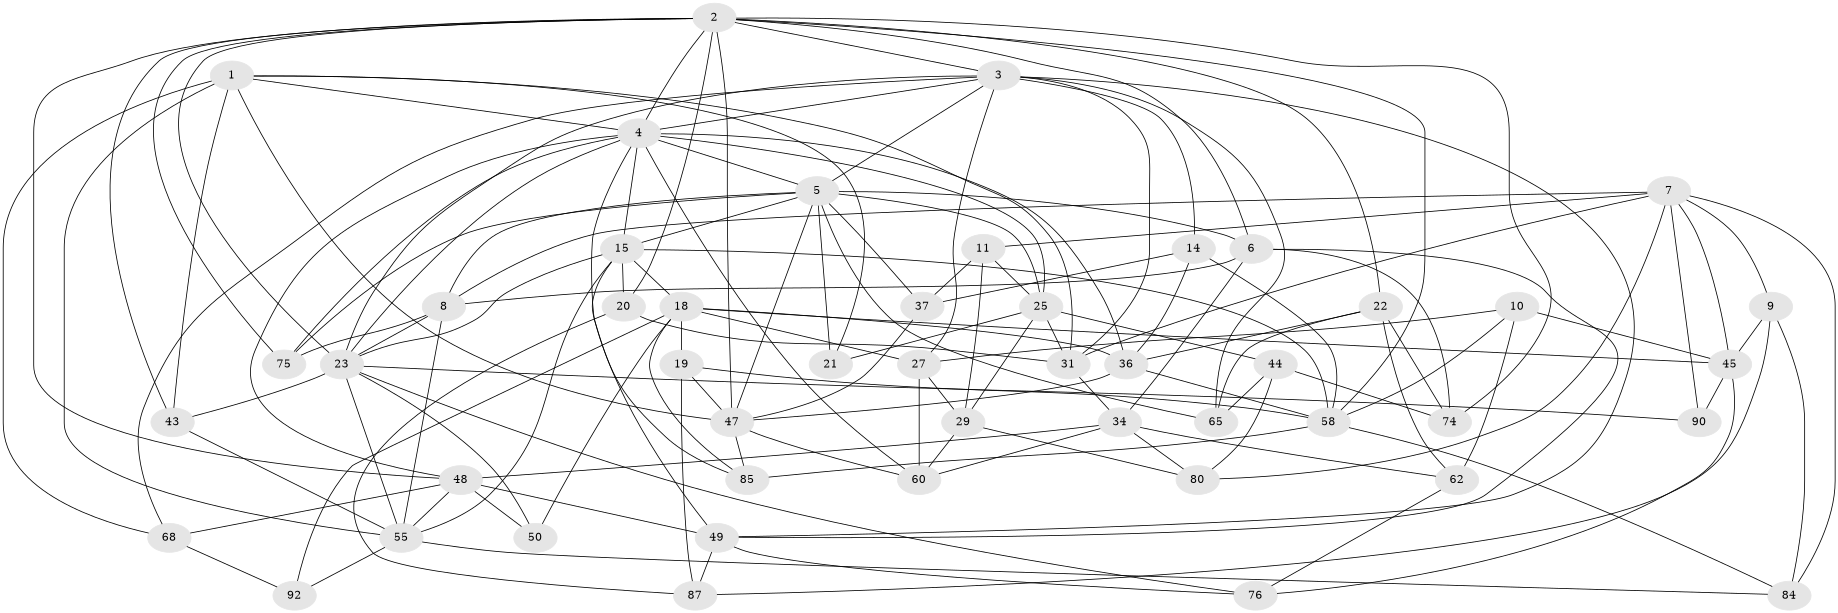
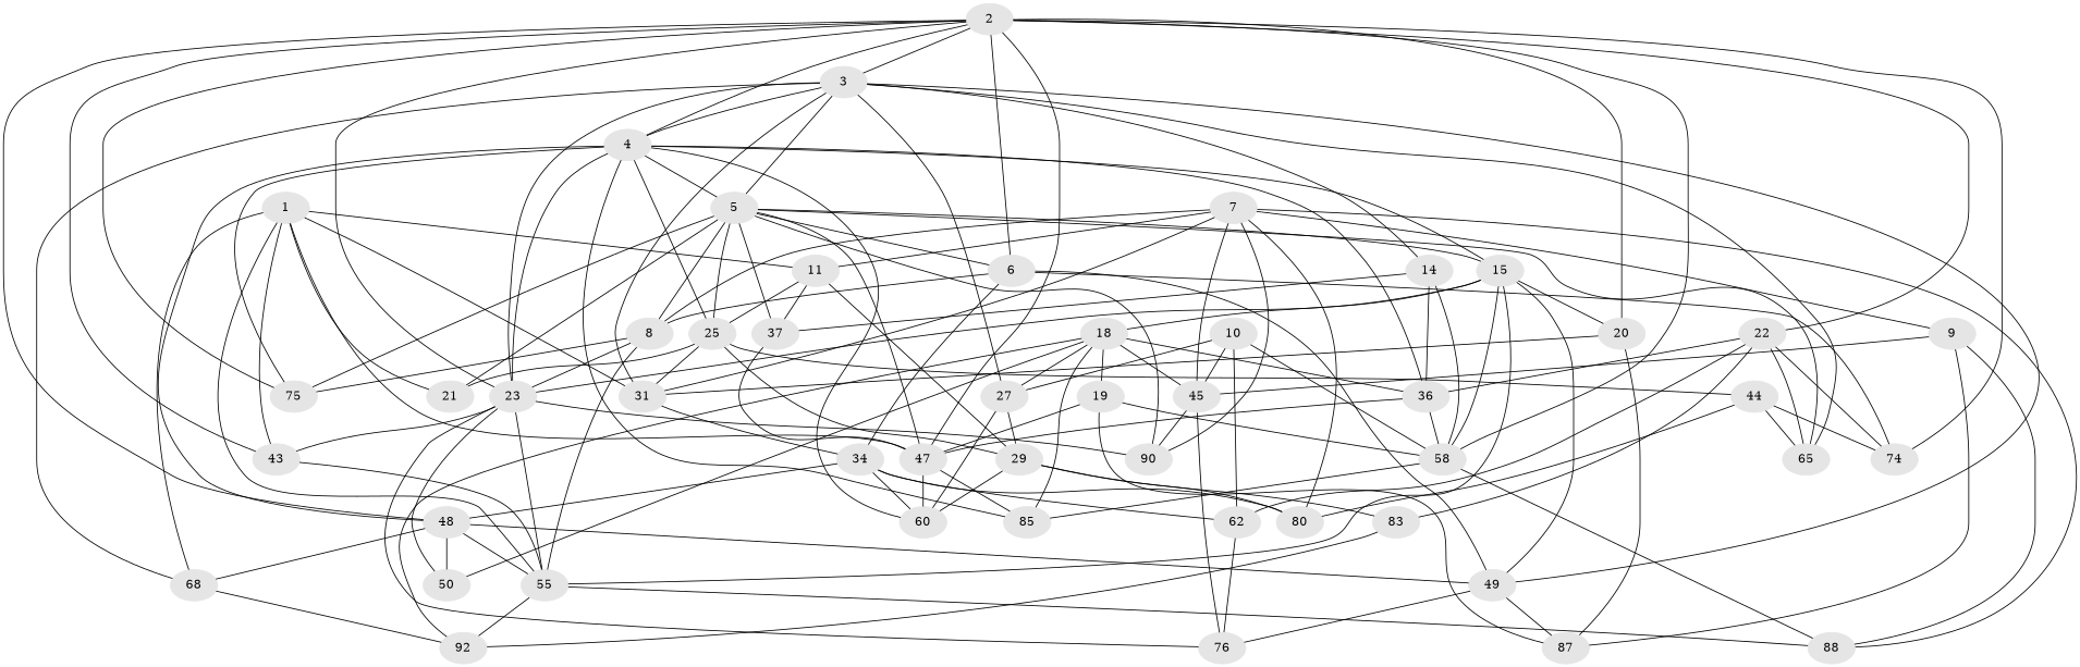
  graph {
    node [color=gray90 style=filled]
    1 [super="+28+41"]
    4 [super="+24+21"]
    31 [super="+56"]
    43
    47 [super="+99+79"]
    55 [super="+57"]
    68 [super="+98"]
    n8 [label=21]
    23 [super="+67+91+82"]
    48 [super="+51"]
    75
    5 [super="+17+32+59"]
    15 [super="+40+42"]
    25 [super="+71+54"]
    36 [super="+38"]
    60
    85
    34 [super="+35"]
-   84
+   84 [label=88]
    92
    2 [super="+66+33"]
    3 [super="+16+12"]
    6 [super="+70"]
    20
    22 [super="+30"]
    58 [super="+73"]
    74
    14
    27 [super="+86"]
    49 [super="+88"]
    65
    8 [super="+53"]
    87
    62
+   83
    50
    90
    76
    37
    29 [super="+39"]
    18 [super="+78+77"]
    44
    80
    7 [super="+13"]
    9
    11
    45 [super="+46"]
    10
    19
-   1 -- 4
+   1 -- 11
    1 -- 31
    1 -- 43
    1 -- 47
    1 -- 55
    1 -- 68 [weight=2]
    1 -- n8
    4 -- 23
    4 -- 48
    4 -- 75
    4 -- 5
    4 -- 15
    4 -- 25
    4 -- 36
    4 -- 60
    4 -- 85
    31 -- 34
    43 -- 55
    47 -- 60
    47 -- 85
    55 -- 84
    55 -- 92
    68 -- 92
    23 -- 43
    23 -- 55
    23 -- 50
    23 -- 90
    23 -- 76
    48 -- 55
    48 -- 68 [weight=2]
    48 -- 49
    48 -- 50
    5 -- 47
    5 -- n8 [weight=2]
    5 -- 75
    5 -- 15
    5 -- 25
    5 -- 6
    5 -- 65
    5 -- 8
+   5 -- 90
    5 -- 37
    15 -- 55
    15 -- 23
    15 -- 20
    15 -- 58
    15 -- 49
    15 -- 18
    25 -- 31
    25 -- n8
    25 -- 29
    25 -- 44
    36 -- 47
    36 -- 58
    34 -- 48
    34 -- 60
    34 -- 62
    34 -- 80
    2 -- 4
    2 -- 43
    2 -- 47
    2 -- 23
    2 -- 48
    2 -- 75
    2 -- 3
    2 -- 6
    2 -- 20
    2 -- 22
    2 -- 58
    2 -- 74
    3 -- 4
    3 -- 31
    3 -- 68
    3 -- 23
    3 -- 5
    3 -- 14
    3 -- 27
    3 -- 49
    3 -- 65
    6 -- 34
    6 -- 74
    6 -- 49
    6 -- 8
    20 -- 31
    20 -- 87
    22 -- 36
    22 -- 74
    22 -- 65
    22 -- 62
+   22 -- 83
    58 -- 85
    58 -- 84
    14 -- 36
    14 -- 58
    14 -- 37
    27 -- 60
    27 -- 29
    49 -- 87
    49 -- 76
    8 -- 55
    8 -- 23
    8 -- 75
    62 -- 76
+   83 -- 92
    37 -- 47
    29 -- 60
+   29 -- 83
    29 -- 80
    18 -- 36
    18 -- 85
    18 -- 92
    18 -- 27
    18 -- 50
    18 -- 45
    18 -- 19
    44 -- 74
    44 -- 65
    44 -- 80
    7 -- 31
    7 -- 84
    7 -- 8
    7 -- 90
    7 -- 80
    7 -- 9
    7 -- 11
    7 -- 45
    9 -- 84
    9 -- 87
    9 -- 45
    11 -- 25
    11 -- 37
    11 -- 29
    45 -- 90
    45 -- 76
    10 -- 58
    10 -- 27
    10 -- 62
    10 -- 45
    19 -- 47
    19 -- 58
    19 -- 87
  }
